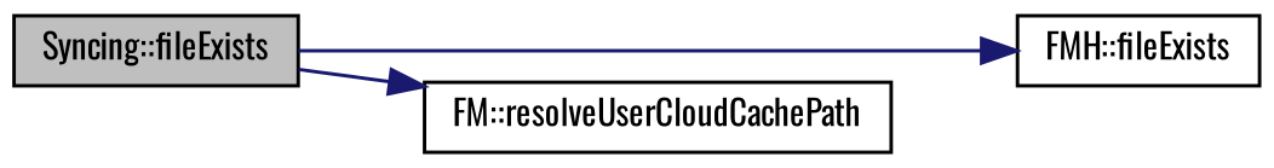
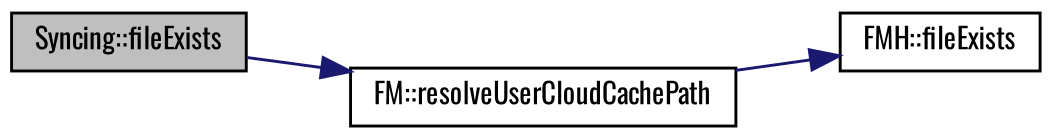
  digraph {
    fontname=Oswald
    rankdir=LR
    node [color=black fillcolor=white fontname=Oswald fontsize=10 shape=record style=filled]
    edge [color=midnightblue fontname=Oswald fontsize=10 labelfontname=Helvetica labelfontsize=10 style=solid]
    n1 [fillcolor=grey75 fontcolor=black height=0.2 label="Syncing::fileExists" width=0.4]
    n2 [height=0.2 label="FMH::fileExists" width=0.4]
    n3 [height=0.2 label="FM::resolveUserCloudCachePath" width=0.4]
-   n1 -> n2
+   n3 -> n2
    n1 -> n3
  }
